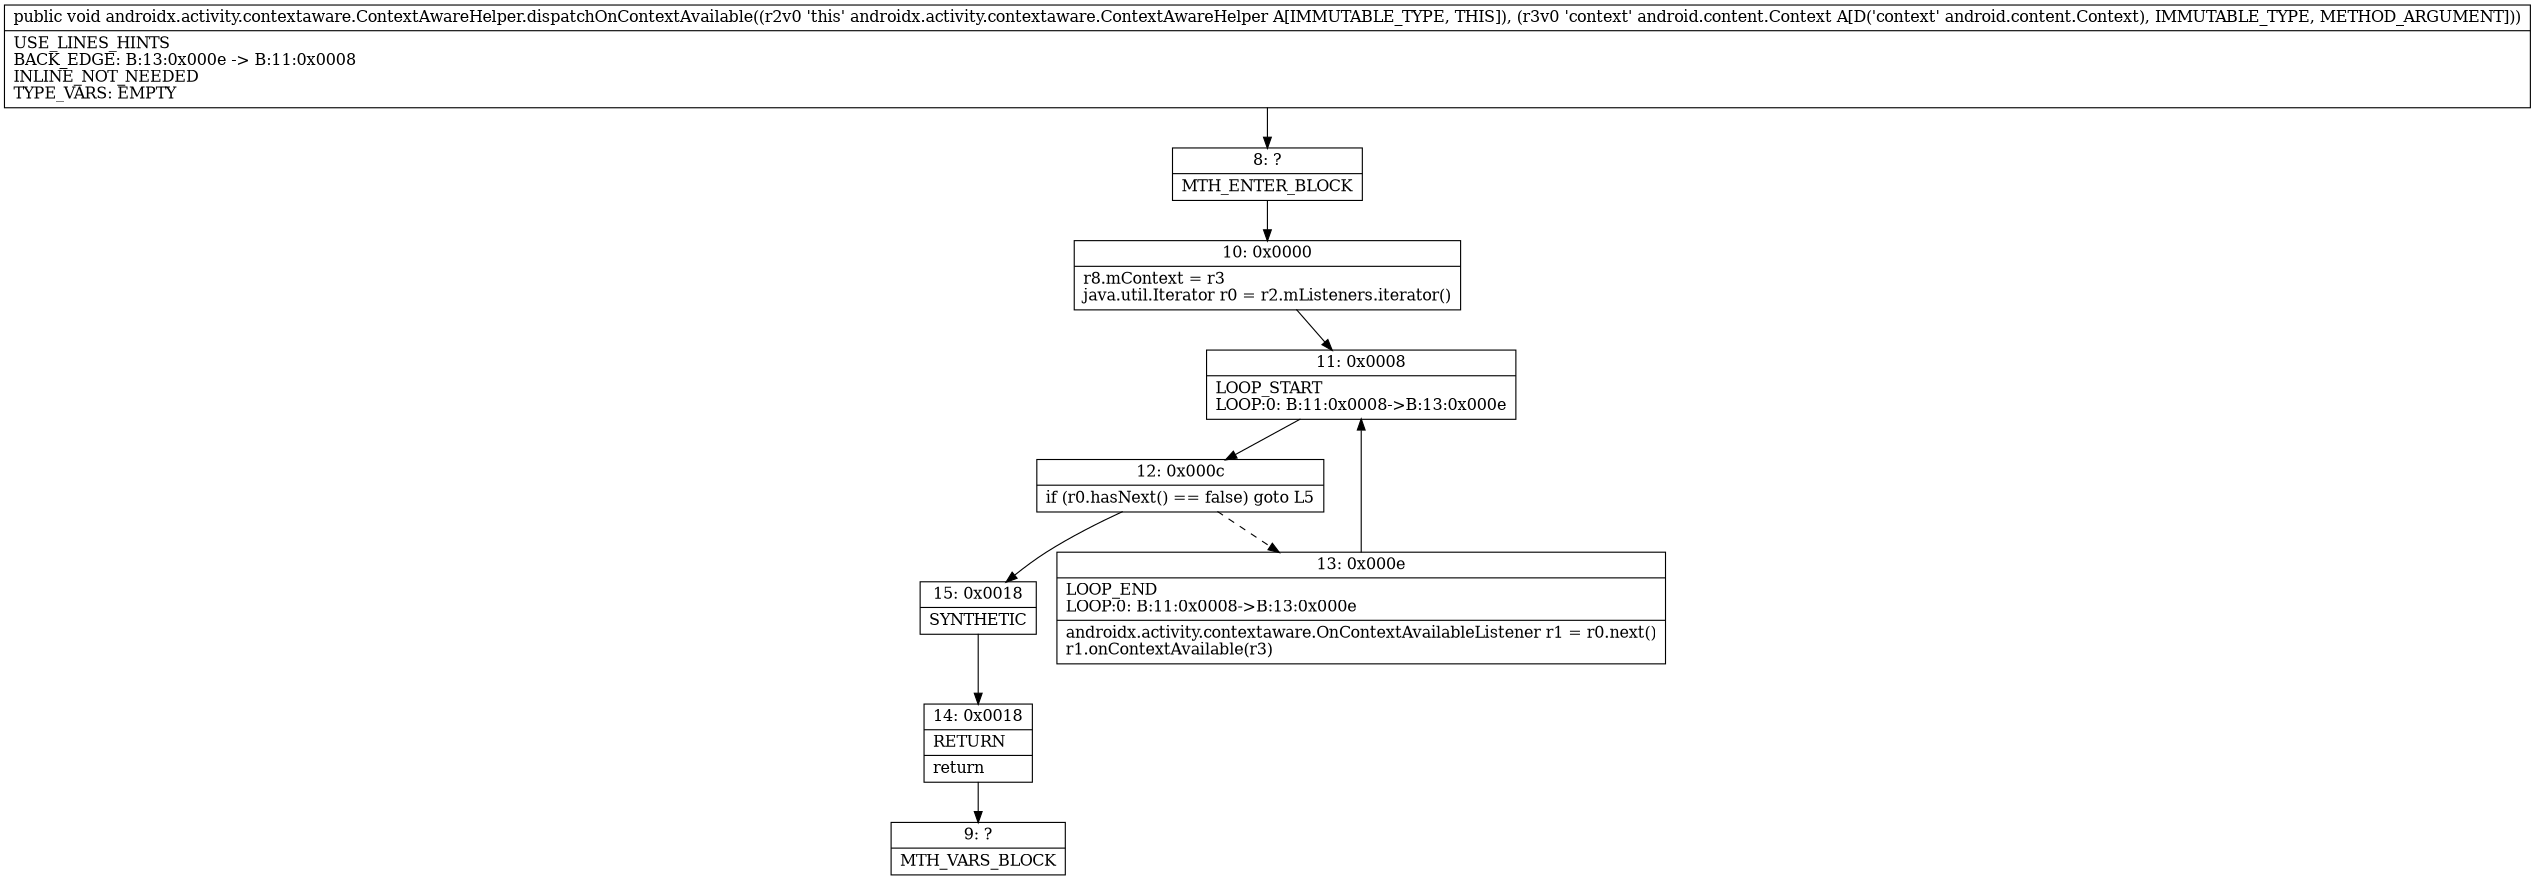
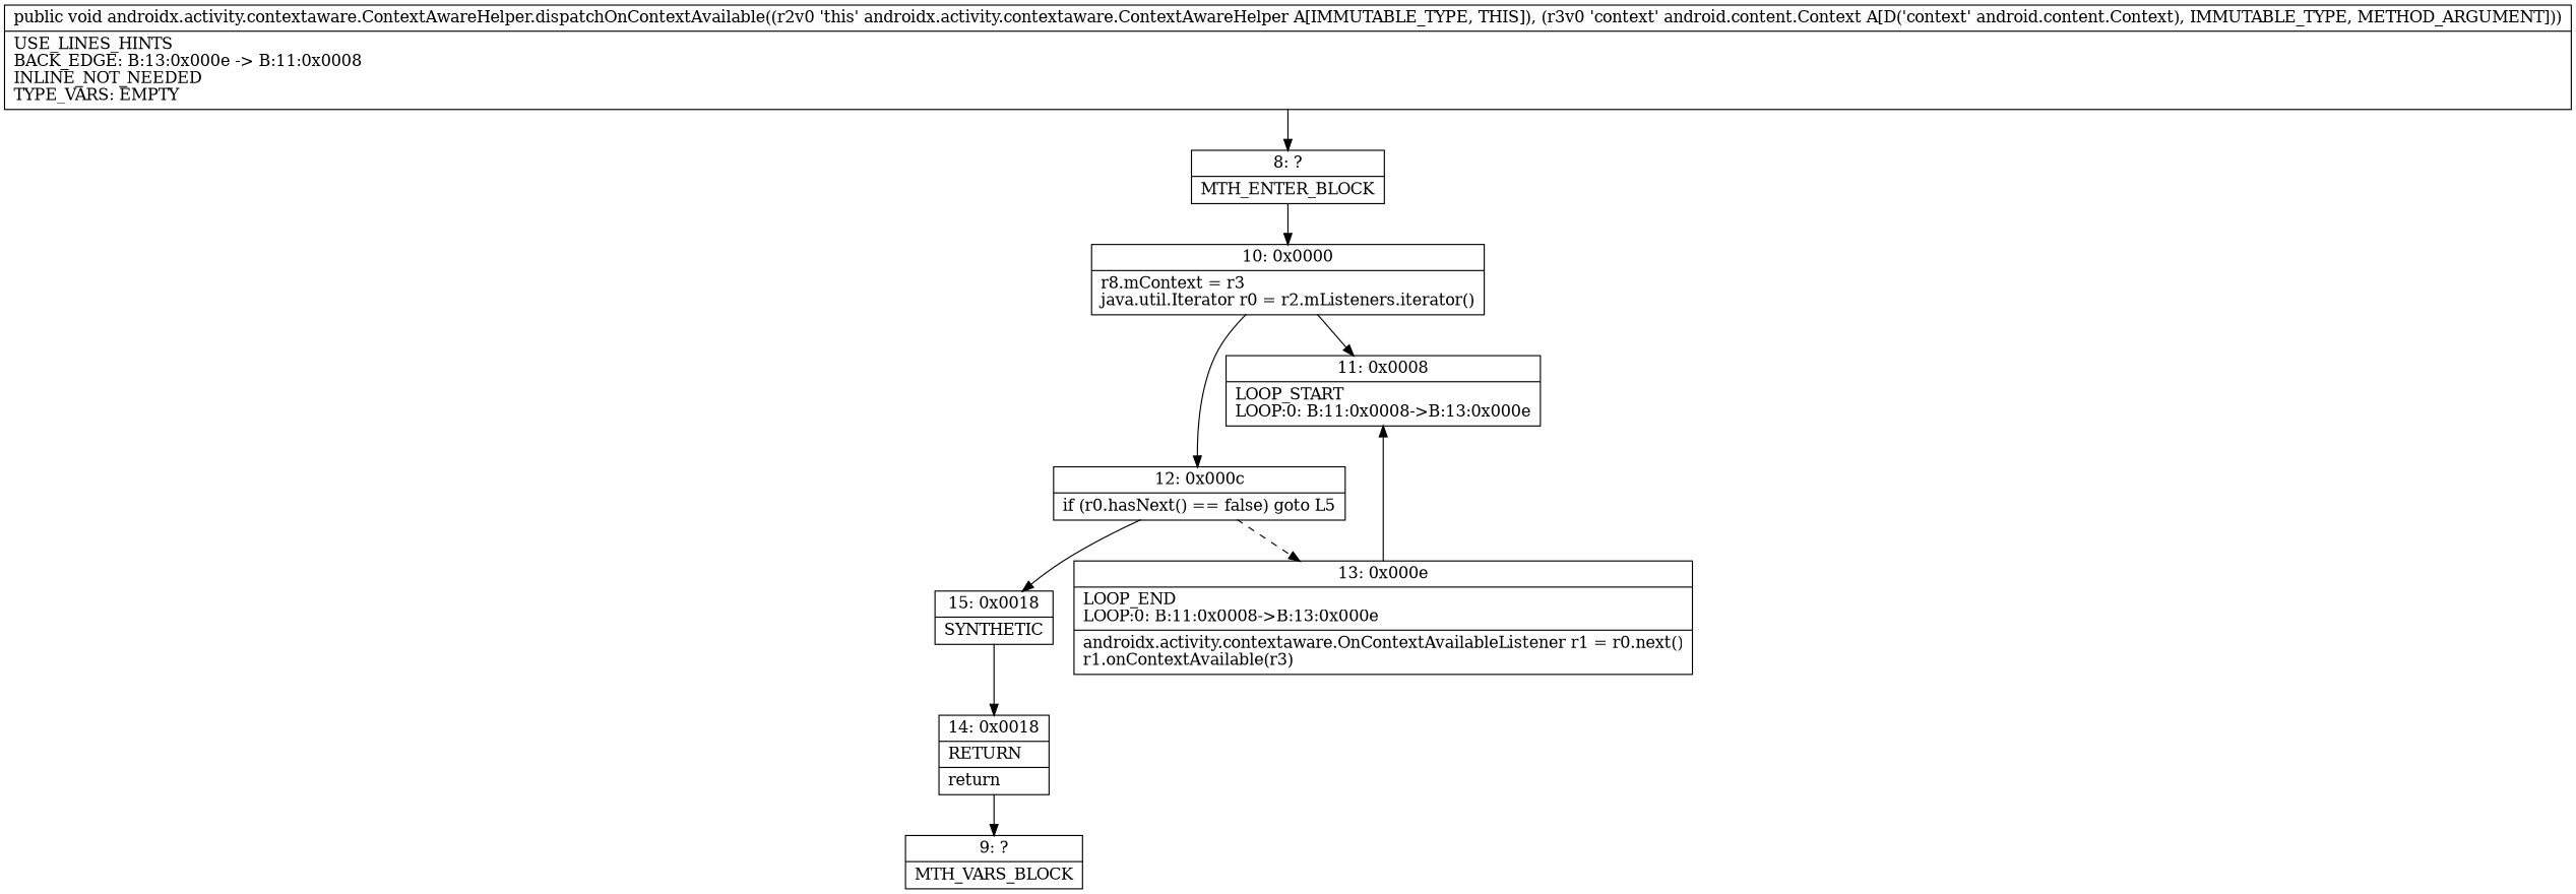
  digraph {
    node [shape=record]
    n1 [label="{8\:\ ?|MTH_ENTER_BLOCK\l}"]
    n2 [label="{10\:\ 0x0000|r8.mContext = r3\ljava.util.Iterator r0 = r2.mListeners.iterator()\l}"]
    n3 [label="{11\:\ 0x0008|LOOP_START\lLOOP:0: B:11:0x0008\-\>B:13:0x000e\l}"]
    n4 [label="{12\:\ 0x000c|if (r0.hasNext() == false) goto L5\l}"]
    n5 [label="{13\:\ 0x000e|LOOP_END\lLOOP:0: B:11:0x0008\-\>B:13:0x000e\l|androidx.activity.contextaware.OnContextAvailableListener r1 = r0.next()\lr1.onContextAvailable(r3)\l}"]
    n6 [label="{15\:\ 0x0018|SYNTHETIC\l}"]
    n7 [label="{14\:\ 0x0018|RETURN\l|return\l}"]
    n8 [label="{9\:\ ?|MTH_VARS_BLOCK\l}"]
    n9 [label="{public void androidx.activity.contextaware.ContextAwareHelper.dispatchOnContextAvailable((r2v0 'this' androidx.activity.contextaware.ContextAwareHelper A[IMMUTABLE_TYPE, THIS]), (r3v0 'context' android.content.Context A[D('context' android.content.Context), IMMUTABLE_TYPE, METHOD_ARGUMENT]))  | USE_LINES_HINTS\lBACK_EDGE: B:13:0x000e \-\> B:11:0x0008\lINLINE_NOT_NEEDED\lTYPE_VARS: EMPTY\l}"]
    n1 -> n2
    n2 -> n3
-   n3 -> n4
+   n2 -> n4
    n4 -> n5 [style=dashed]
    n4 -> n6
    n5 -> n3
    n6 -> n7
    n7 -> n8
    n9 -> n1
  }
